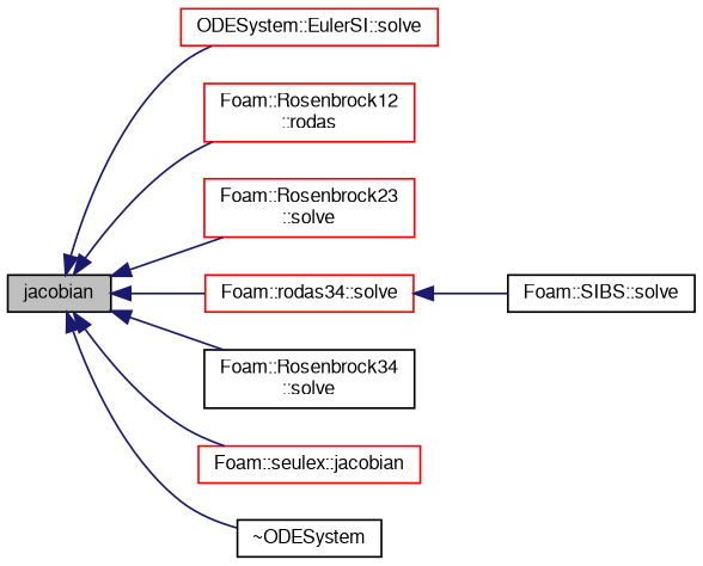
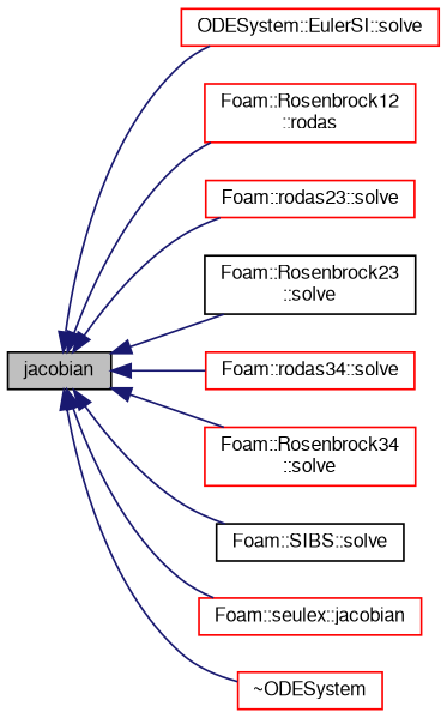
  digraph {
    rankdir=LR
    node [color=red fontname=FreeSans fontsize=10 shape=record]
    edge [color=midnightblue dir=back fontname=FreeSans fontsize=10 labelfontname=FreeSans labelfontsize=10 style=solid]
    n1 [color=black fillcolor=grey75 fontcolor=black height=0.2 label=jacobian style=filled width=0.4]
    n2 [height=0.2 label="ODESystem::EulerSI::solve" width=0.4]
    n3 [height=0.2 label="Foam::Rosenbrock12\l::rodas" width=0.4]
-   n5 [height=0.2 label="Foam::Rosenbrock23\l::solve" width=0.4]
+   n4 [height=0.2 label="Foam::rodas23::solve" width=0.4]
+   n5 [color=black height=0.2 label="Foam::Rosenbrock23\l::solve" width=0.4]
    n6 [height=0.2 label="Foam::rodas34::solve" width=0.4]
-   n7 [color=black height=0.2 label="Foam::Rosenbrock34\l::solve" width=0.4]
+   n7 [height=0.2 label="Foam::Rosenbrock34\l::solve" width=0.4]
    n8 [color=black height=0.2 label="Foam::SIBS::solve" width=0.4]
    n9 [height=0.2 label="Foam::seulex::jacobian" width=0.4]
-   n10 [color=black height=0.2 label="~ODESystem" width=0.4]
+   n10 [height=0.2 label="~ODESystem" width=0.4]
    n1 -> n2
    n1 -> n3
+   n1 -> n4
    n1 -> n5
    n1 -> n6
    n1 -> n7
-   n6 -> n8
+   n1 -> n8
    n1 -> n9
    n1 -> n10
  }
